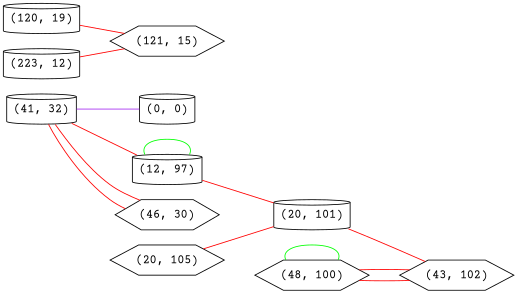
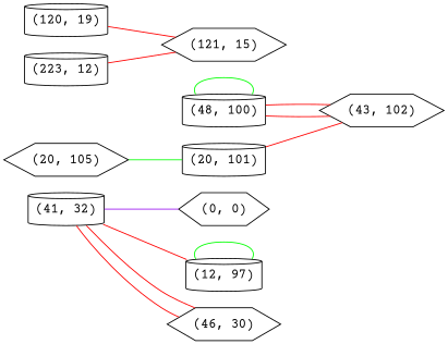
  graph {
    fontname="Courier Prime"
    rankdir=LR
    node [fontname="Courier Prime" shape=cylinder]
    edge [color=red fontname="Courier Prime" weight=1]
-   "(0, 0)"
+   "(0, 0)" [shape=hexagon]
    "(41, 32)"
    "(12, 97)"
    "(46, 30)" [shape=hexagon]
    "(20, 101)"
    "(43, 102)" [shape=hexagon]
-   "(48, 100)" [shape=hexagon]
+   "(48, 100)"
    "(121, 15)" [shape=hexagon]
    "(120, 19)"
    "(223, 12)"
    "(20, 105)" [shape=hexagon]
    "(41, 32)" -- "(0, 0)" [color=purple weight=4]
    "(41, 32)" -- "(12, 97)"
    "(41, 32)" -- "(46, 30)"
    "(41, 32)" -- "(46, 30)"
    "(12, 97)" -- "(12, 97)" [color=green weight=2]
-   "(12, 97)" -- "(20, 101)"
    "(20, 101)" -- "(43, 102)"
    "(48, 100)" -- "(43, 102)"
    "(48, 100)" -- "(43, 102)"
    "(48, 100)" -- "(48, 100)" [color=green weight=2]
    "(120, 19)" -- "(121, 15)"
    "(223, 12)" -- "(121, 15)"
-   "(20, 105)" -- "(20, 101)"
+   "(20, 105)" -- "(20, 101)" [color=green]
  }
